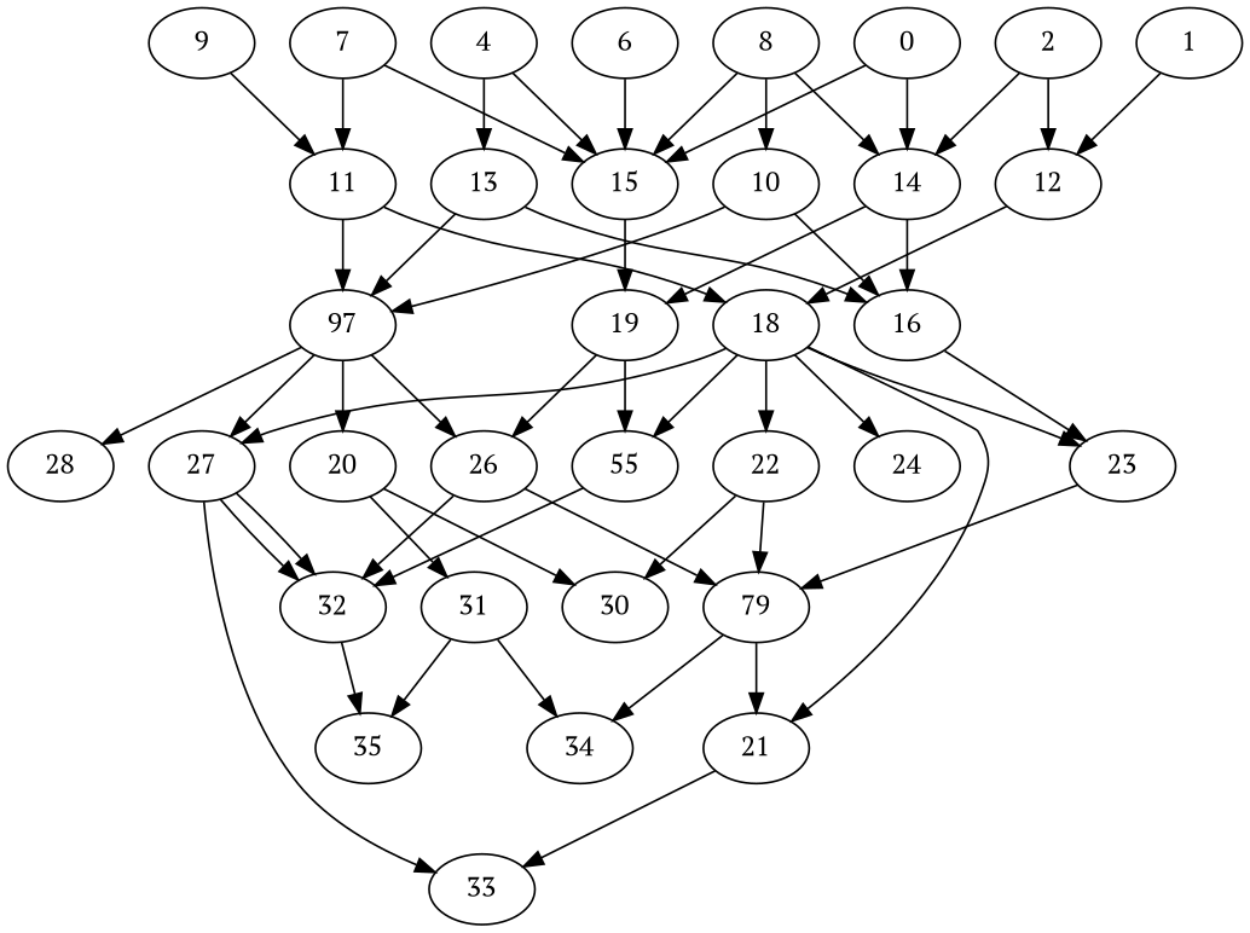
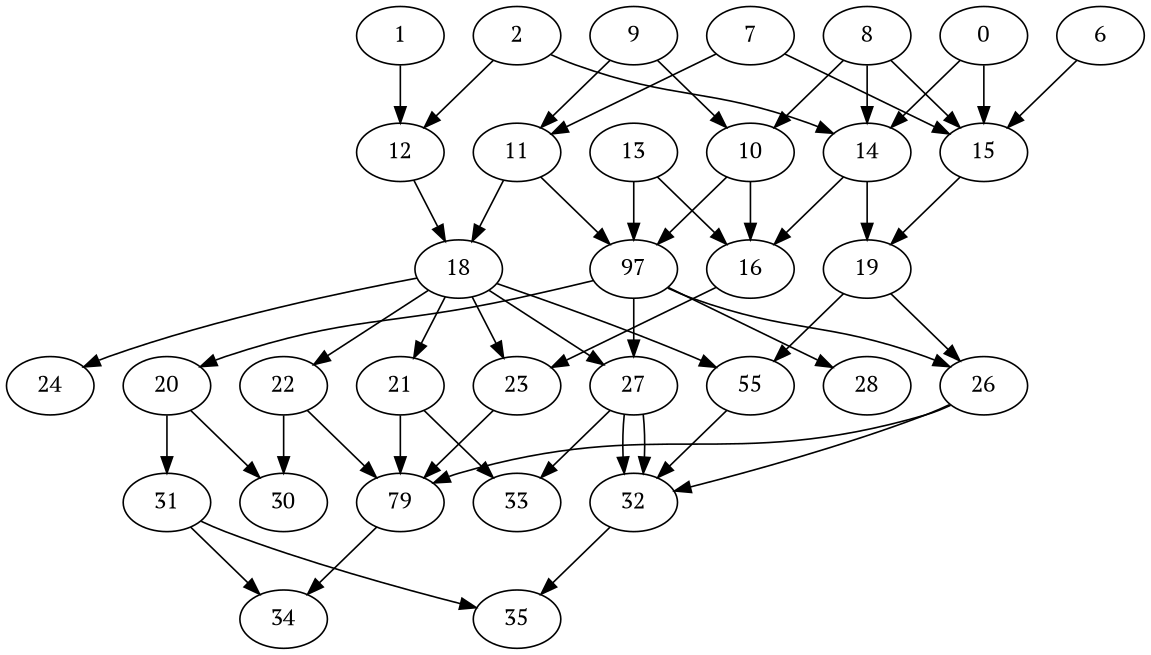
  digraph {
    fontname="PT Serif"
    node [alpha=0.08 fontname="PT Serif"]
    edge [fontname="PT Serif"]
    1 [alpha=0.02 expect_size=33234548227203116]
    12 [expect_size=429055825437261824000]
    18 [alpha=0.11 expect_size=3131287967100683]
    23 [alpha=0.04 expect_size=19101237067988860928]
    27 [alpha=0.04 expect_size=33877446587203792]
    21 [alpha=0.16 expect_size=386373767611891520]
    22 [alpha=0.03 expect_size=233692572849950016]
    24 [alpha=0.05 expect_size=584462411033728256]
    n9 [alpha=0.04 expect_size=1052145873704450 label=55]
    2 [alpha=0.10 expect_size=203268018153058592]
    14 [alpha=0.16 expect_size=385150170822497796096]
    16 [expect_size=33872434138649198592]
    19 [alpha=0.04 expect_size=932076026486959744]
    26 [alpha=0.16 expect_size=23796416530169724928]
    n15 [alpha=0.19 expect_size=2689544908142933 label=0]
    15 [alpha=0.03 expect_size=1417034213718328064]
-   4 [expect_size=1216912335874526543872]
    13 [alpha=0.16 expect_size=5971334007032420]
    n19 [alpha=0.19 expect_size=1300211169070797312 label=97]
    20 [alpha=0.01 expect_size=128757914891100094464]
    28 [alpha=0.03 expect_size=1384721099136306249728]
    6 [alpha=0.01 expect_size=39922789121416664]
    7 [alpha=0.10 expect_size=5325433537106480]
    11 [alpha=0.04 expect_size=781231048742574848]
    8 [alpha=0.02 expect_size=58267315728285696000]
    10 [alpha=0.05 expect_size=150312897389739200]
    9 [expect_size=126643566716609984]
    n28 [expect_size=60306181062656000000 label=79]
    30 [alpha=0.19 expect_size=1653227227886111232]
    31 [alpha=0.19 expect_size=18530719481133012]
    32 [alpha=0.11 expect_size=374282911938884141056]
    33 [alpha=0.05 expect_size=2588442853155098]
    34 [alpha=0.16 expect_size=31814388430084684]
    35 [alpha=0.15 expect_size=10773077699548584]
    1 -> 12
    12 -> 18
    18 -> 23
    18 -> 27
    18 -> 21
    18 -> 22
    18 -> 24
    18 -> n9
    23 -> n28
    27 -> 32
    27 -> 32
    27 -> 33
-   n28 -> 21
+   21 -> n28
    21 -> 33
    22 -> n28
    22 -> 30
    n9 -> 32
    2 -> 12
    2 -> 14
    14 -> 16
    14 -> 19
    16 -> 23
    19 -> n9
    19 -> 26
    26 -> n28
    26 -> 32
    n15 -> 14
    n15 -> 15
    15 -> 19
-   4 -> 15
-   4 -> 13
    13 -> 16
    13 -> n19
    n19 -> 27
    n19 -> 26
    n19 -> 20
    n19 -> 28
    20 -> 30
    20 -> 31
    6 -> 15
    7 -> 15
    7 -> 11
    11 -> 18
    11 -> n19
    8 -> 14
    8 -> 15
    8 -> 10
    10 -> 16
    10 -> n19
    9 -> 11
+   9 -> 10
    n28 -> 34
    31 -> 34
    31 -> 35
    32 -> 35
  }
